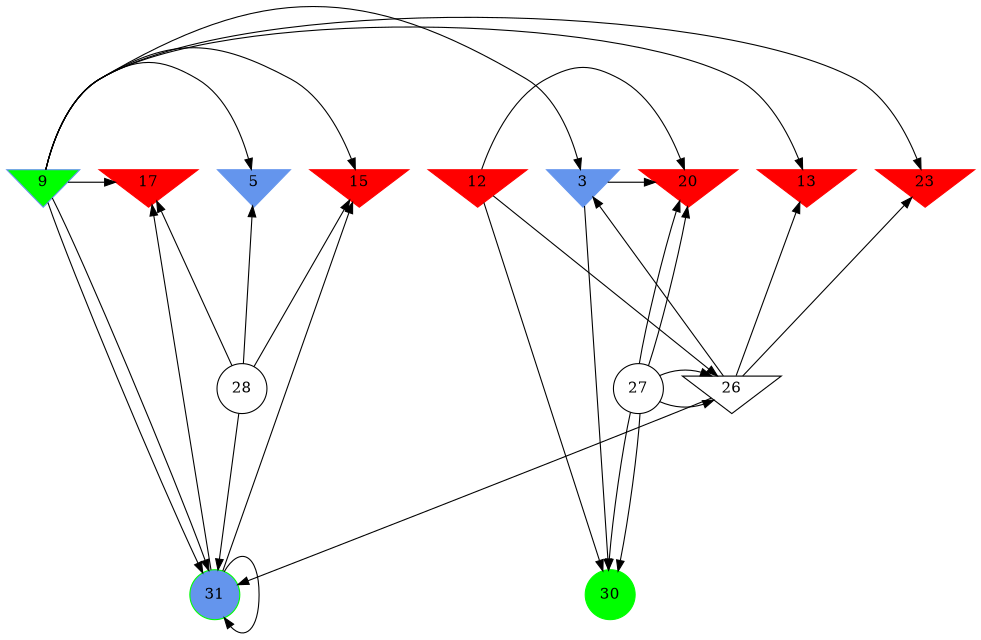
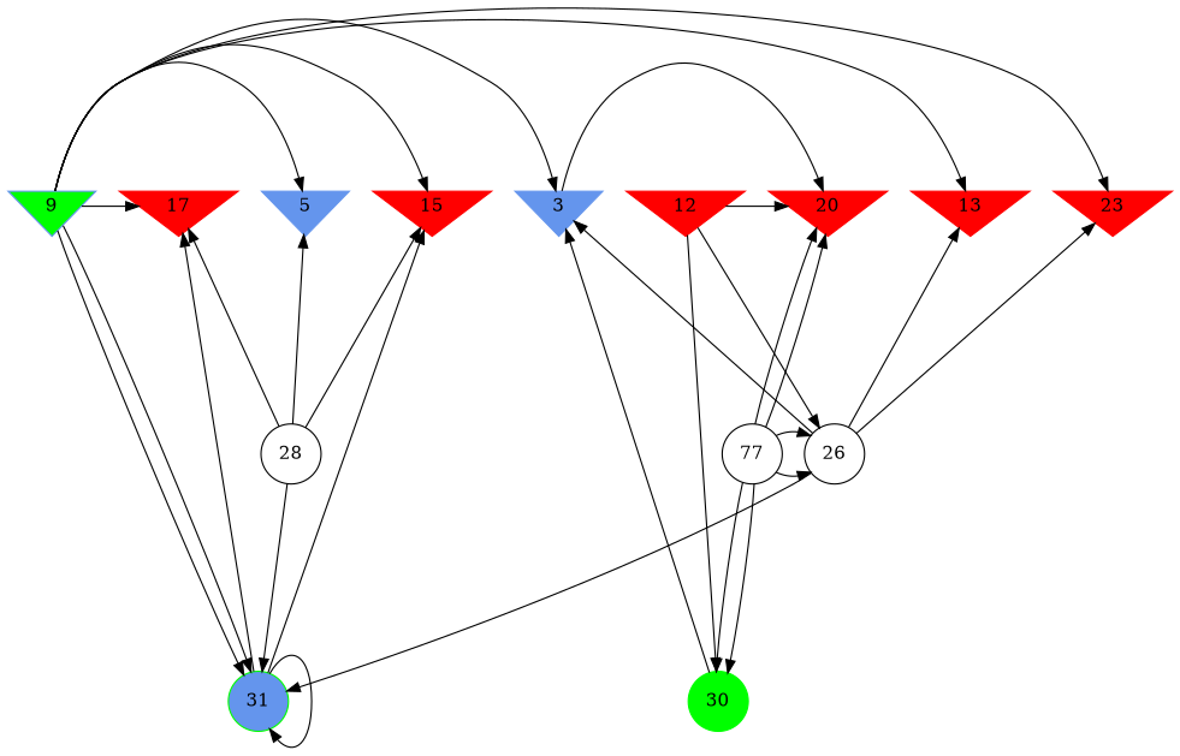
  digraph {
    ranksep=2.0
    node [color=red shape=invtriangle style=filled]
    3 [color=cornflowerblue]
    5 [color=cornflowerblue]
    9 [color=cornflowerblue fillcolor=green]
    12
    13
    15
    17
    20
    23
-   26 [color=black style=""]
-   27 [color=black shape=circle style=""]
+   26 [color=black shape=circle style=""]
+   27 [color=black shape=circle label=77 style=""]
    28 [color=black shape=circle style=""]
    30 [color=green shape=circle]
    31 [color=green fillcolor=cornflowerblue shape=circle]
    subgraph sub_1 {
      rank=same
      3
      5
      9
      12
      13
      15
      17
      20
      23
    }
    subgraph sub_2 {
      rank=same
      26
      27
      28
    }
    subgraph sub_3 {
      rank=same
      30
      31
    }
    3 -> 20
-   3 -> 30
+   30 -> 3
    9 -> 3
    9 -> 5
    9 -> 13
    9 -> 15
    9 -> 17
    9 -> 23
    9 -> 31
    9 -> 31
    12 -> 20
    12 -> 26
    12 -> 30
    26 -> 3
    26 -> 13
    26 -> 23
    26 -> 31
    27 -> 20
    27 -> 20
    27 -> 26
    27 -> 26
    27 -> 30
    27 -> 30
    28 -> 5
    28 -> 15
    28 -> 17
    28 -> 31
    31 -> 15
    31 -> 17
    31 -> 31
  }
